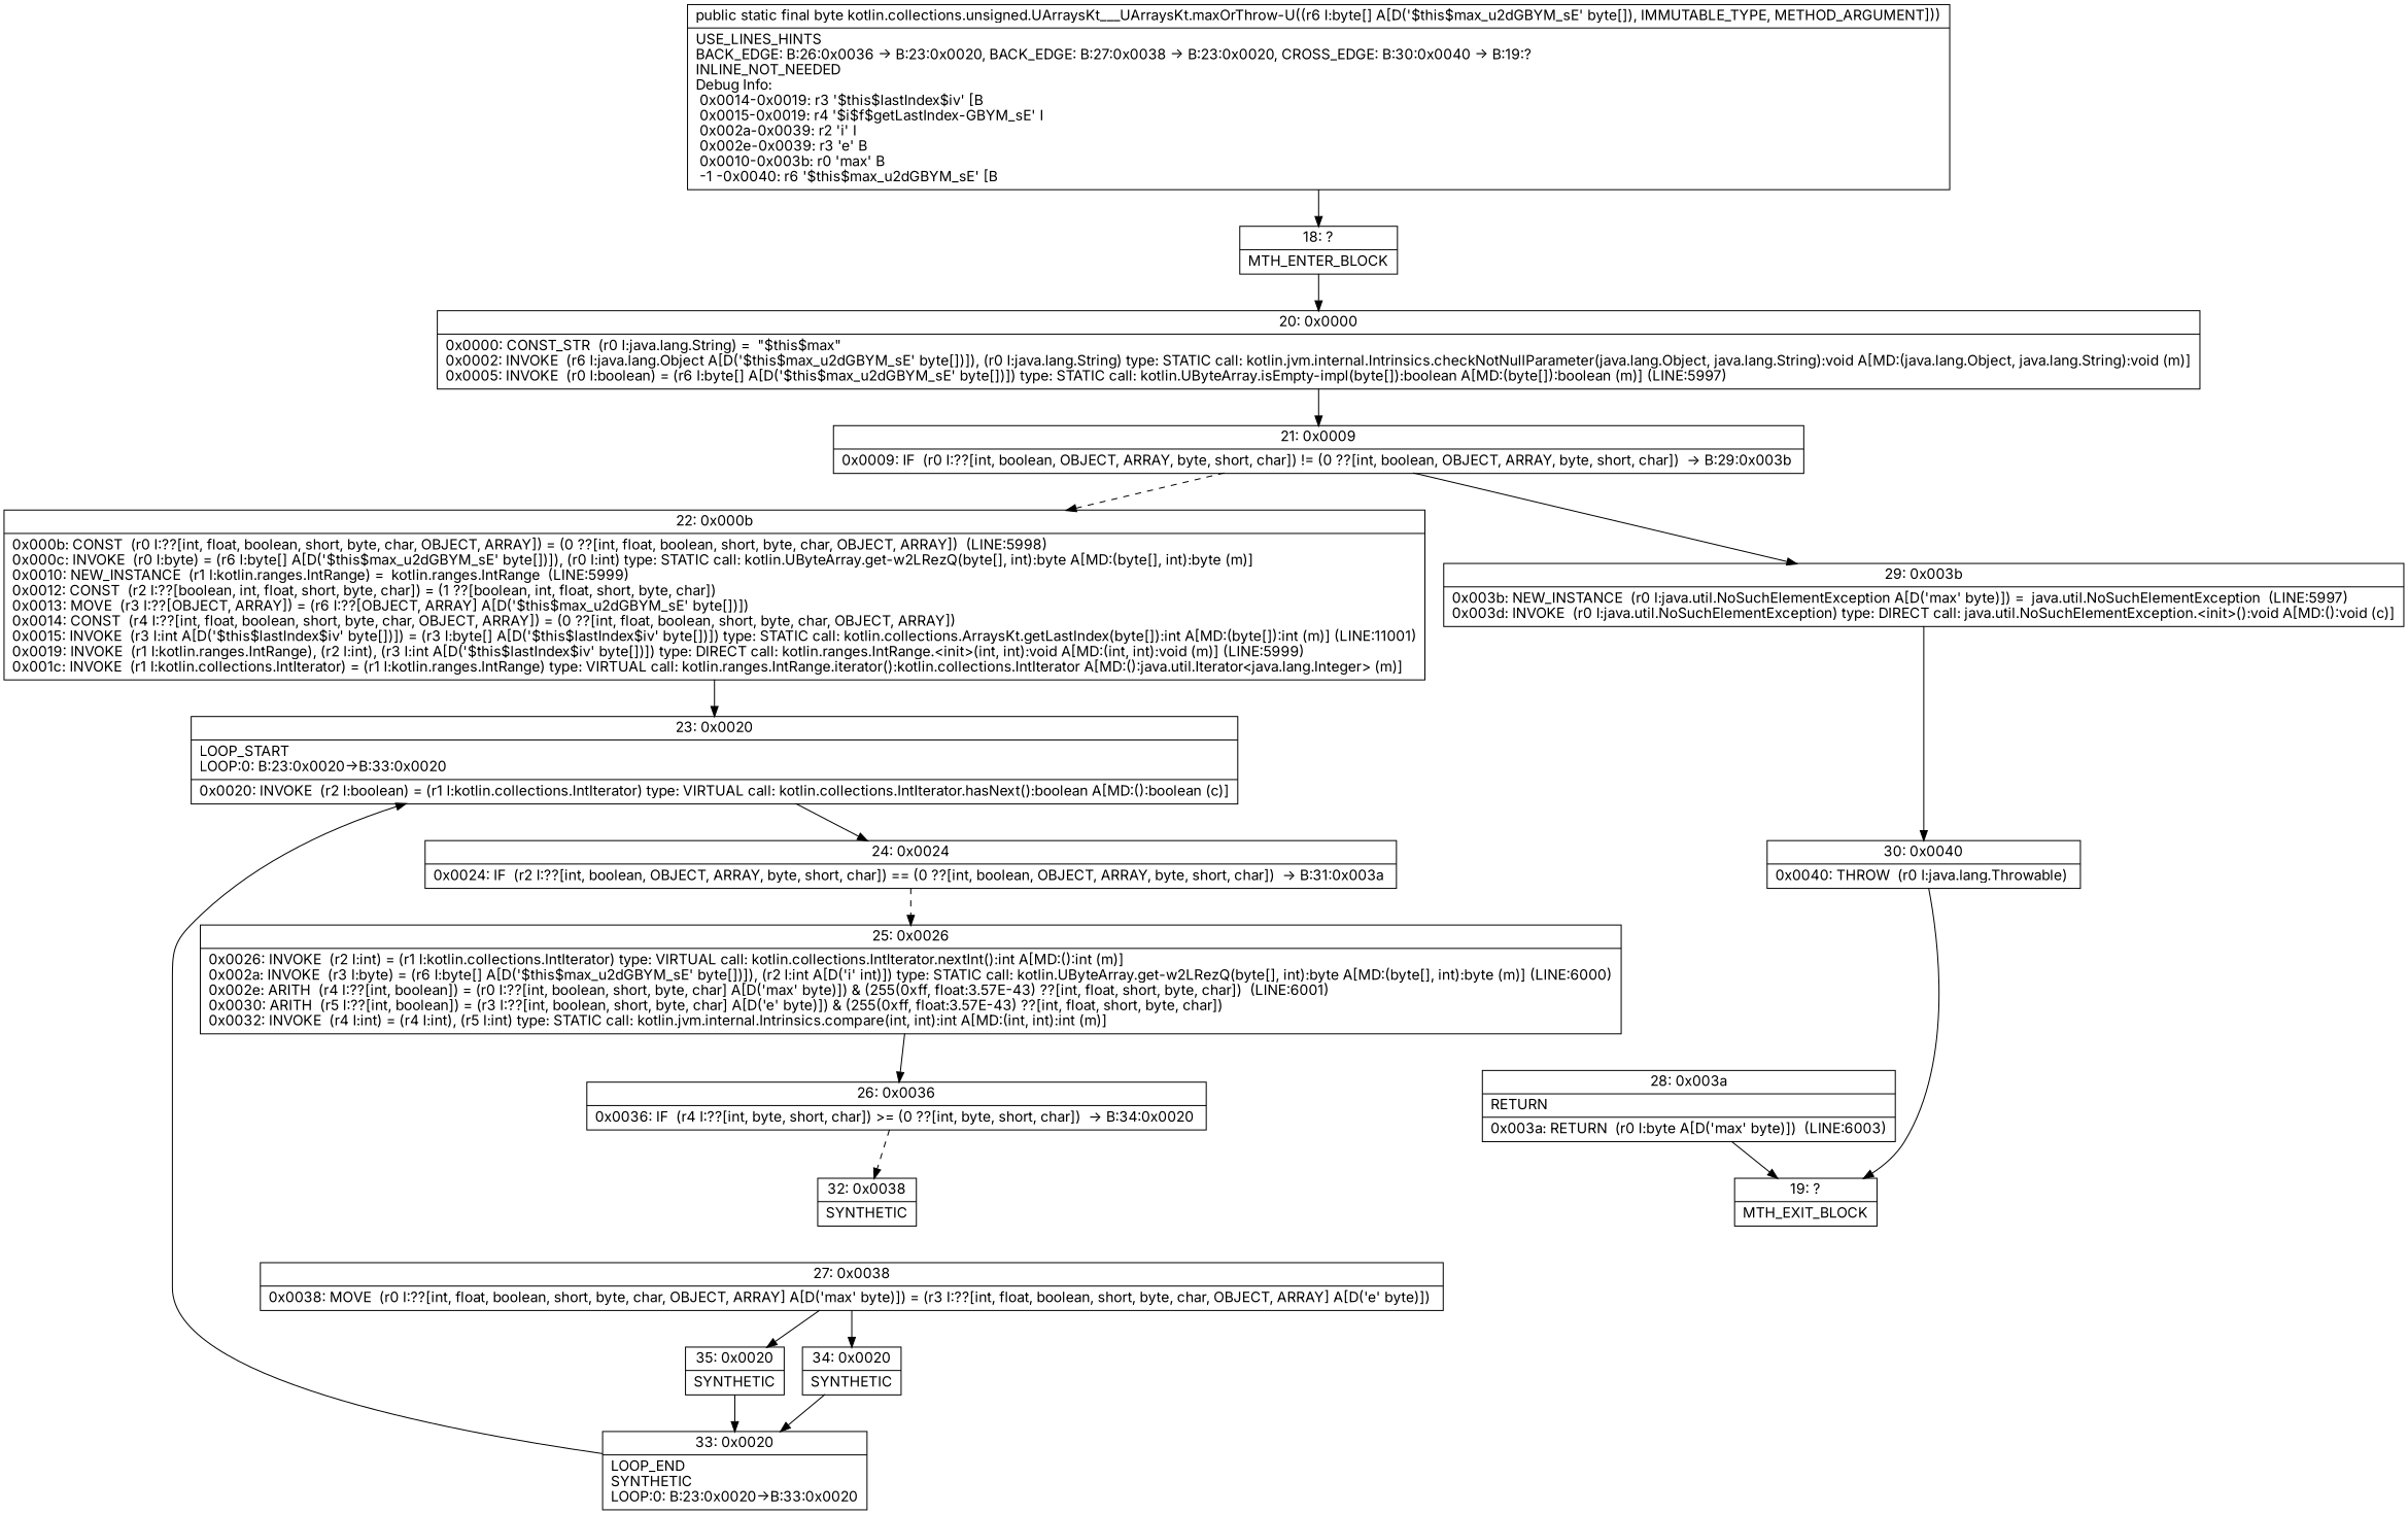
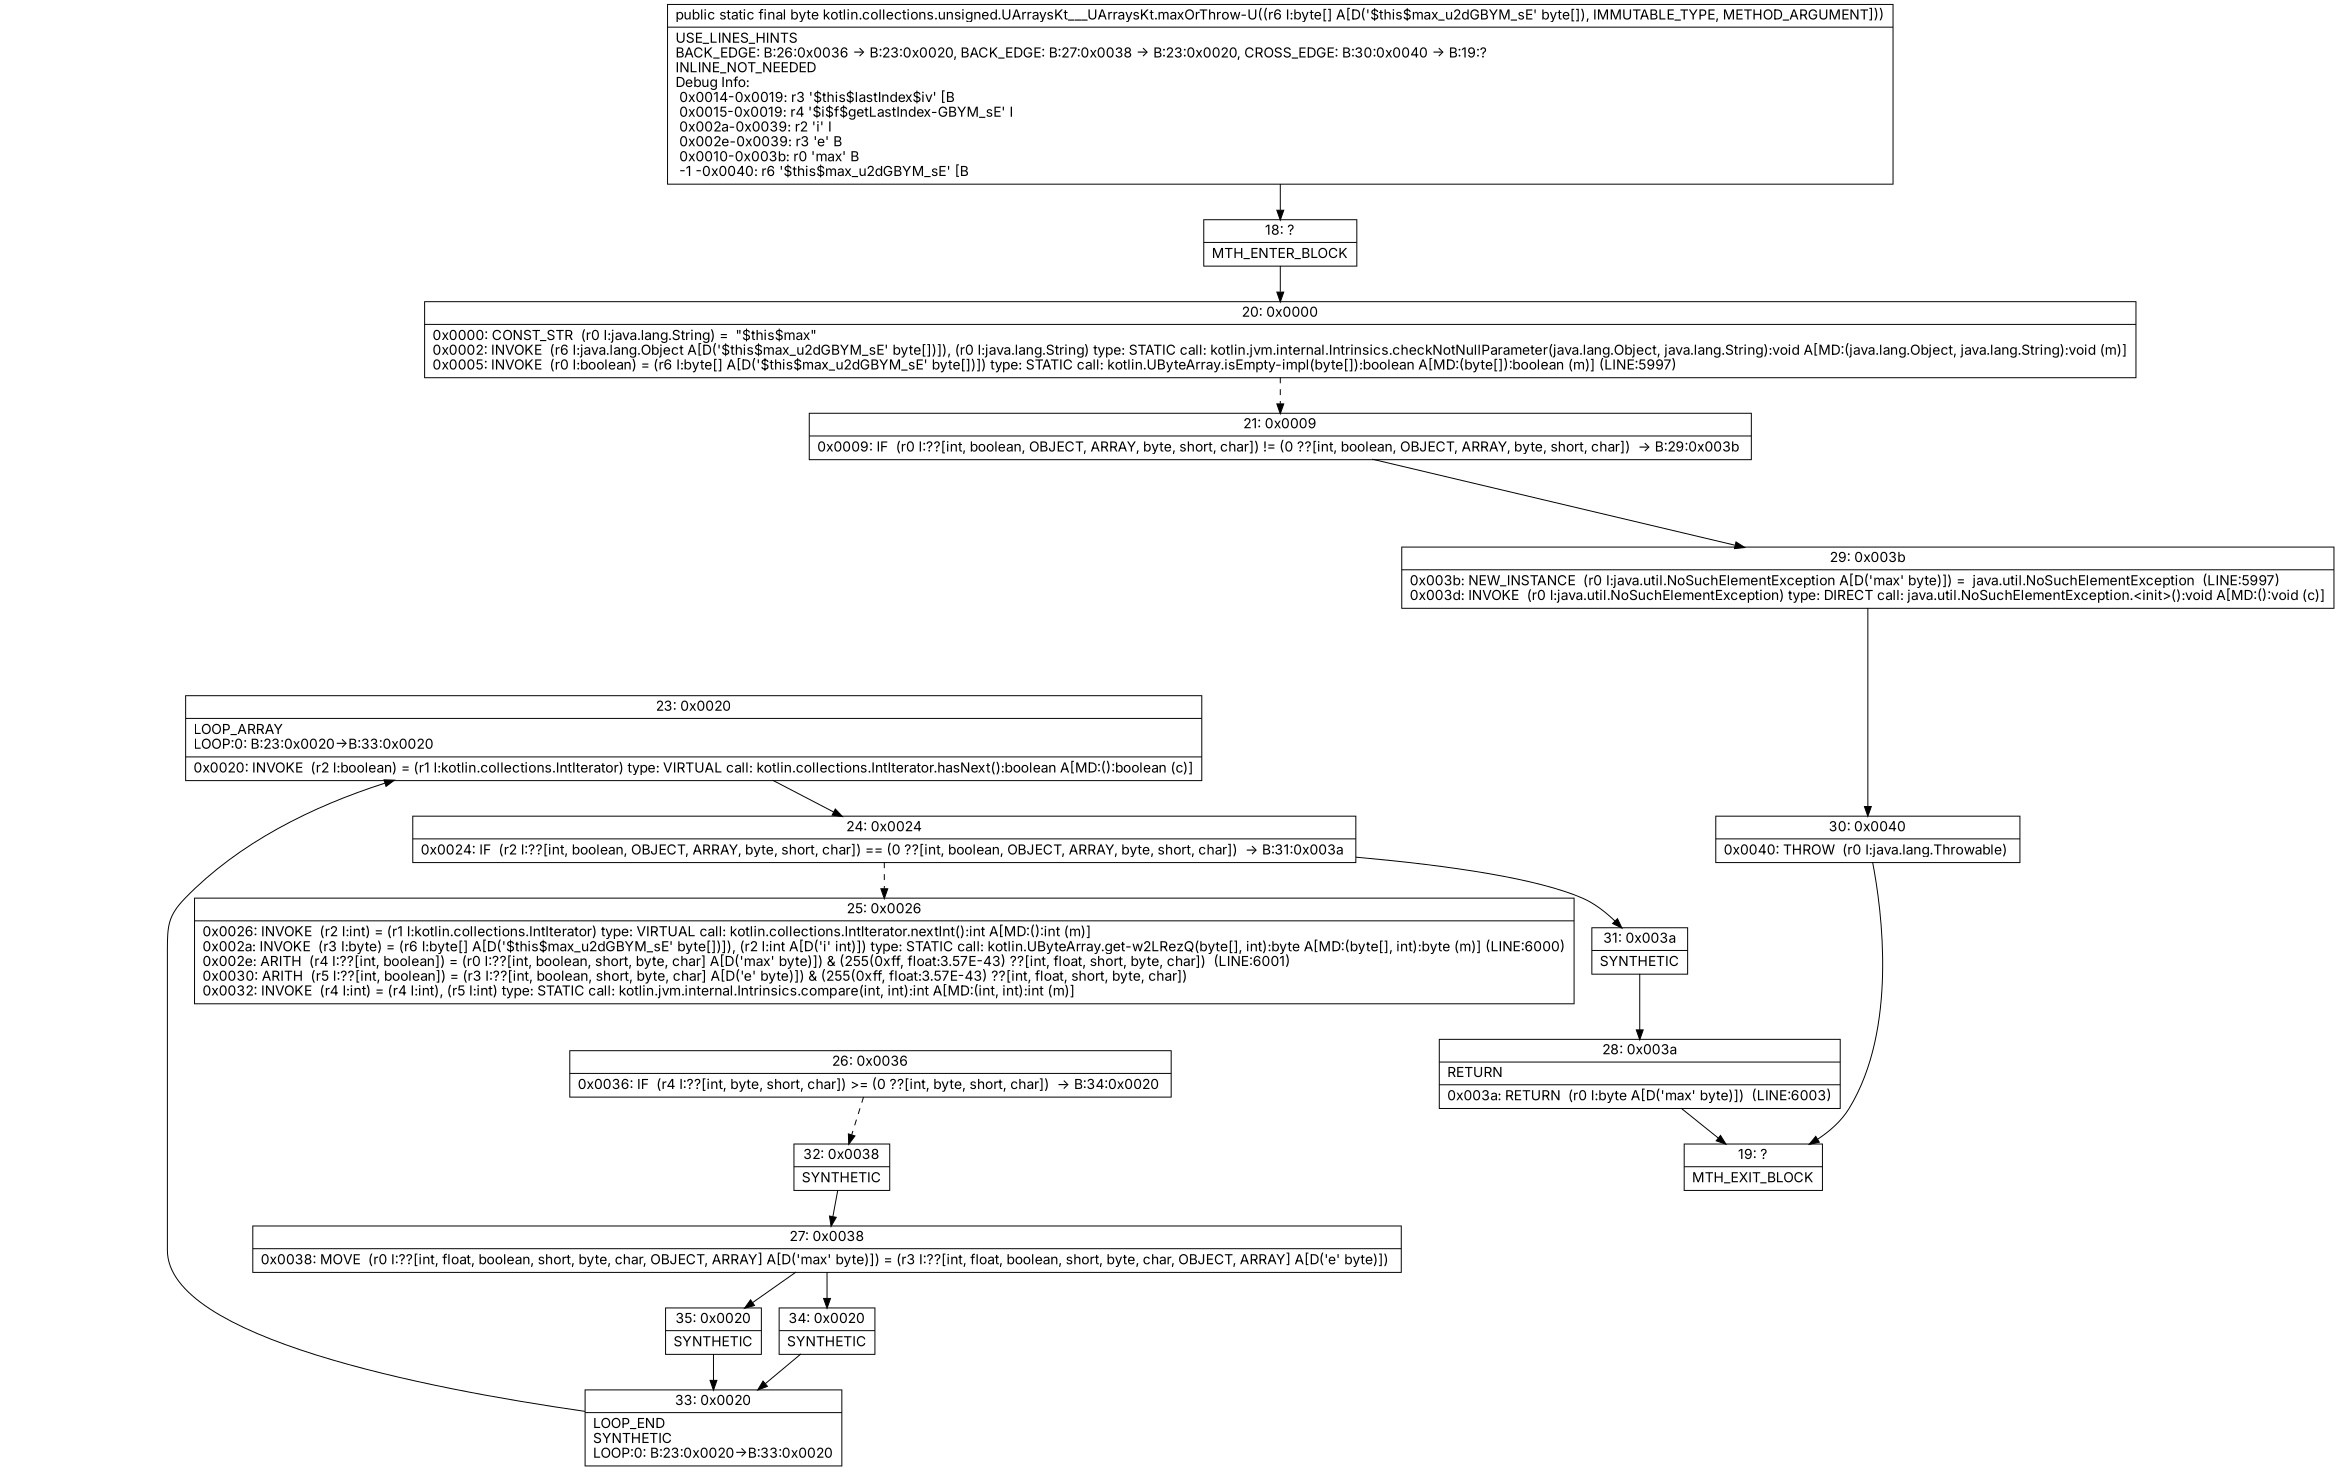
  digraph {
    fontname=Inter
    node [fontname=Inter shape=record]
    edge [fontname=Inter]
    n1 [label="{18\:\ ?|MTH_ENTER_BLOCK\l}"]
    n2 [label="{20\:\ 0x0000|0x0000: CONST_STR  (r0 I:java.lang.String) =  \"$this$max\" \l0x0002: INVOKE  (r6 I:java.lang.Object A[D('$this$max_u2dGBYM_sE' byte[])]), (r0 I:java.lang.String) type: STATIC call: kotlin.jvm.internal.Intrinsics.checkNotNullParameter(java.lang.Object, java.lang.String):void A[MD:(java.lang.Object, java.lang.String):void (m)]\l0x0005: INVOKE  (r0 I:boolean) = (r6 I:byte[] A[D('$this$max_u2dGBYM_sE' byte[])]) type: STATIC call: kotlin.UByteArray.isEmpty\-impl(byte[]):boolean A[MD:(byte[]):boolean (m)] (LINE:5997)\l}"]
    n3 [label="{21\:\ 0x0009|0x0009: IF  (r0 I:??[int, boolean, OBJECT, ARRAY, byte, short, char]) != (0 ??[int, boolean, OBJECT, ARRAY, byte, short, char])  \-\> B:29:0x003b \l}"]
-   n4 [label="{22\:\ 0x000b|0x000b: CONST  (r0 I:??[int, float, boolean, short, byte, char, OBJECT, ARRAY]) = (0 ??[int, float, boolean, short, byte, char, OBJECT, ARRAY])  (LINE:5998)\l0x000c: INVOKE  (r0 I:byte) = (r6 I:byte[] A[D('$this$max_u2dGBYM_sE' byte[])]), (r0 I:int) type: STATIC call: kotlin.UByteArray.get\-w2LRezQ(byte[], int):byte A[MD:(byte[], int):byte (m)]\l0x0010: NEW_INSTANCE  (r1 I:kotlin.ranges.IntRange) =  kotlin.ranges.IntRange  (LINE:5999)\l0x0012: CONST  (r2 I:??[boolean, int, float, short, byte, char]) = (1 ??[boolean, int, float, short, byte, char]) \l0x0013: MOVE  (r3 I:??[OBJECT, ARRAY]) = (r6 I:??[OBJECT, ARRAY] A[D('$this$max_u2dGBYM_sE' byte[])]) \l0x0014: CONST  (r4 I:??[int, float, boolean, short, byte, char, OBJECT, ARRAY]) = (0 ??[int, float, boolean, short, byte, char, OBJECT, ARRAY]) \l0x0015: INVOKE  (r3 I:int A[D('$this$lastIndex$iv' byte[])]) = (r3 I:byte[] A[D('$this$lastIndex$iv' byte[])]) type: STATIC call: kotlin.collections.ArraysKt.getLastIndex(byte[]):int A[MD:(byte[]):int (m)] (LINE:11001)\l0x0019: INVOKE  (r1 I:kotlin.ranges.IntRange), (r2 I:int), (r3 I:int A[D('$this$lastIndex$iv' byte[])]) type: DIRECT call: kotlin.ranges.IntRange.\<init\>(int, int):void A[MD:(int, int):void (m)] (LINE:5999)\l0x001c: INVOKE  (r1 I:kotlin.collections.IntIterator) = (r1 I:kotlin.ranges.IntRange) type: VIRTUAL call: kotlin.ranges.IntRange.iterator():kotlin.collections.IntIterator A[MD:():java.util.Iterator\<java.lang.Integer\> (m)]\l}"]
    n5 [label="{29\:\ 0x003b|0x003b: NEW_INSTANCE  (r0 I:java.util.NoSuchElementException A[D('max' byte)]) =  java.util.NoSuchElementException  (LINE:5997)\l0x003d: INVOKE  (r0 I:java.util.NoSuchElementException) type: DIRECT call: java.util.NoSuchElementException.\<init\>():void A[MD:():void (c)]\l}"]
-   n6 [label="{23\:\ 0x0020|LOOP_START\lLOOP:0: B:23:0x0020\-\>B:33:0x0020\l|0x0020: INVOKE  (r2 I:boolean) = (r1 I:kotlin.collections.IntIterator) type: VIRTUAL call: kotlin.collections.IntIterator.hasNext():boolean A[MD:():boolean (c)]\l}"]
+   n6 [label="{23\:\ 0x0020|LOOP_ARRAY\lLOOP:0: B:23:0x0020\-\>B:33:0x0020\l|0x0020: INVOKE  (r2 I:boolean) = (r1 I:kotlin.collections.IntIterator) type: VIRTUAL call: kotlin.collections.IntIterator.hasNext():boolean A[MD:():boolean (c)]\l}"]
    n7 [label="{30\:\ 0x0040|0x0040: THROW  (r0 I:java.lang.Throwable) \l}"]
    n8 [label="{24\:\ 0x0024|0x0024: IF  (r2 I:??[int, boolean, OBJECT, ARRAY, byte, short, char]) == (0 ??[int, boolean, OBJECT, ARRAY, byte, short, char])  \-\> B:31:0x003a \l}"]
    n9 [label="{25\:\ 0x0026|0x0026: INVOKE  (r2 I:int) = (r1 I:kotlin.collections.IntIterator) type: VIRTUAL call: kotlin.collections.IntIterator.nextInt():int A[MD:():int (m)]\l0x002a: INVOKE  (r3 I:byte) = (r6 I:byte[] A[D('$this$max_u2dGBYM_sE' byte[])]), (r2 I:int A[D('i' int)]) type: STATIC call: kotlin.UByteArray.get\-w2LRezQ(byte[], int):byte A[MD:(byte[], int):byte (m)] (LINE:6000)\l0x002e: ARITH  (r4 I:??[int, boolean]) = (r0 I:??[int, boolean, short, byte, char] A[D('max' byte)]) & (255(0xff, float:3.57E\-43) ??[int, float, short, byte, char])  (LINE:6001)\l0x0030: ARITH  (r5 I:??[int, boolean]) = (r3 I:??[int, boolean, short, byte, char] A[D('e' byte)]) & (255(0xff, float:3.57E\-43) ??[int, float, short, byte, char]) \l0x0032: INVOKE  (r4 I:int) = (r4 I:int), (r5 I:int) type: STATIC call: kotlin.jvm.internal.Intrinsics.compare(int, int):int A[MD:(int, int):int (m)]\l}"]
+   n10 [label="{31\:\ 0x003a|SYNTHETIC\l}"]
    n11 [label="{26\:\ 0x0036|0x0036: IF  (r4 I:??[int, byte, short, char]) \>= (0 ??[int, byte, short, char])  \-\> B:34:0x0020 \l}"]
    n12 [label="{28\:\ 0x003a|RETURN\l|0x003a: RETURN  (r0 I:byte A[D('max' byte)])  (LINE:6003)\l}"]
    n13 [label="{32\:\ 0x0038|SYNTHETIC\l}"]
    n14 [label="{27\:\ 0x0038|0x0038: MOVE  (r0 I:??[int, float, boolean, short, byte, char, OBJECT, ARRAY] A[D('max' byte)]) = (r3 I:??[int, float, boolean, short, byte, char, OBJECT, ARRAY] A[D('e' byte)]) \l}"]
    n15 [label="{34\:\ 0x0020|SYNTHETIC\l}"]
    n16 [label="{33\:\ 0x0020|LOOP_END\lSYNTHETIC\lLOOP:0: B:23:0x0020\-\>B:33:0x0020\l}"]
    n17 [label="{35\:\ 0x0020|SYNTHETIC\l}"]
    n18 [label="{19\:\ ?|MTH_EXIT_BLOCK\l}"]
    n19 [label="{public static final byte kotlin.collections.unsigned.UArraysKt___UArraysKt.maxOrThrow\-U((r6 I:byte[] A[D('$this$max_u2dGBYM_sE' byte[]), IMMUTABLE_TYPE, METHOD_ARGUMENT]))  | USE_LINES_HINTS\lBACK_EDGE: B:26:0x0036 \-\> B:23:0x0020, BACK_EDGE: B:27:0x0038 \-\> B:23:0x0020, CROSS_EDGE: B:30:0x0040 \-\> B:19:?\lINLINE_NOT_NEEDED\lDebug Info:\l  0x0014\-0x0019: r3 '$this$lastIndex$iv' [B\l  0x0015\-0x0019: r4 '$i$f$getLastIndex\-GBYM_sE' I\l  0x002a\-0x0039: r2 'i' I\l  0x002e\-0x0039: r3 'e' B\l  0x0010\-0x003b: r0 'max' B\l  \-1 \-0x0040: r6 '$this$max_u2dGBYM_sE' [B\l}"]
    n1 -> n2
-   n2 -> n3
-   n3 -> n4 [style=dashed]
+   n2 -> n3 [style=dashed]
    n3 -> n5
-   n4 -> n6
    n5 -> n7
    n6 -> n8
    n7 -> n18
    n8 -> n9 [style=dashed]
-   n9 -> n11
+   n8 -> n10
+   n10 -> n12
    n11 -> n13 [style=dashed]
    n12 -> n18
+   n13 -> n14
    n14 -> n15
    n14 -> n17
    n15 -> n16
    n16 -> n6
    n17 -> n16
    n19 -> n1
  }
